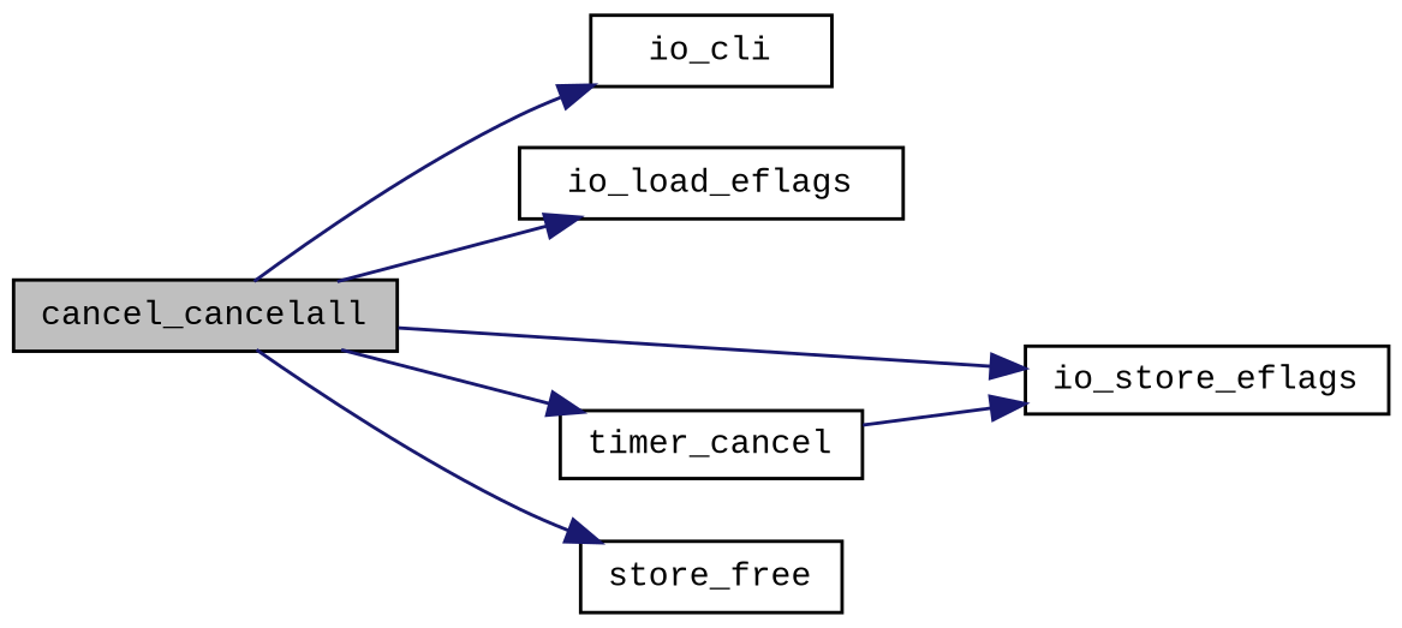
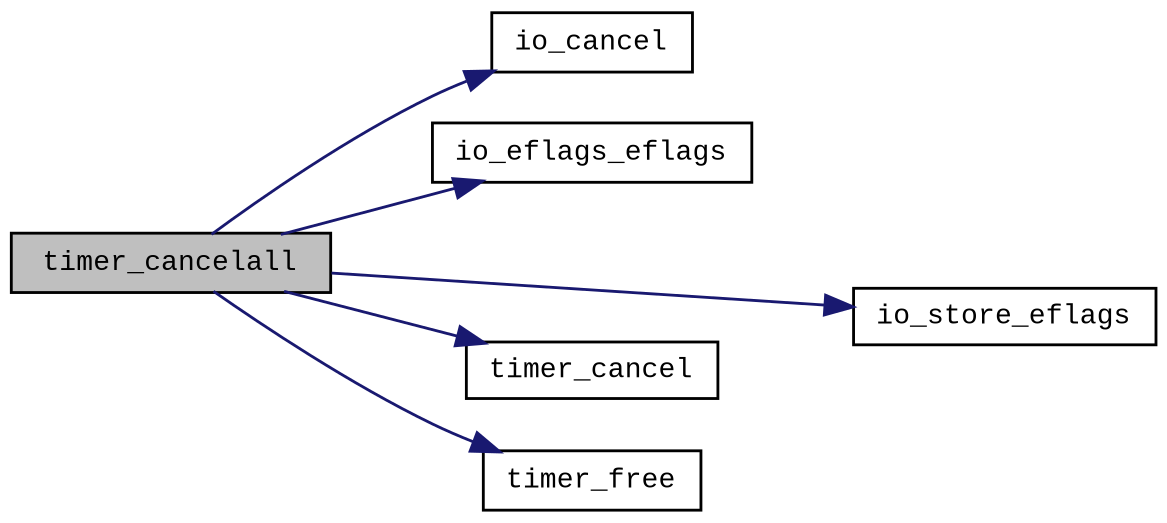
  digraph {
    fontname="Liberation Mono"
    rankdir=LR
    node [color=black fillcolor=white fontname="Liberation Mono" fontsize=10 shape=record style=filled]
    edge [color=midnightblue fontname="Liberation Mono" fontsize=10 labelfontname=Helvetica labelfontsize=10 style=solid]
-   n1 [fillcolor=grey75 fontcolor=black height=0.2 label=cancel_cancelall width=0.4]
-   n2 [height=0.2 label=io_cli width=0.4]
-   n3 [height=0.2 label=io_load_eflags width=0.4]
+   n1 [fillcolor=grey75 fontcolor=black height=0.2 label=timer_cancelall width=0.4]
+   n2 [height=0.2 label=io_cancel width=0.4]
+   n3 [height=0.2 label=io_eflags_eflags width=0.4]
    n4 [height=0.2 label=io_store_eflags width=0.4]
    n5 [height=0.2 label=timer_cancel width=0.4]
-   n6 [height=0.2 label=store_free width=0.4]
+   n6 [height=0.2 label=timer_free width=0.4]
    n1 -> n2
    n1 -> n3
    n1 -> n4
    n1 -> n5
    n1 -> n6
-   n5 -> n4
  }
